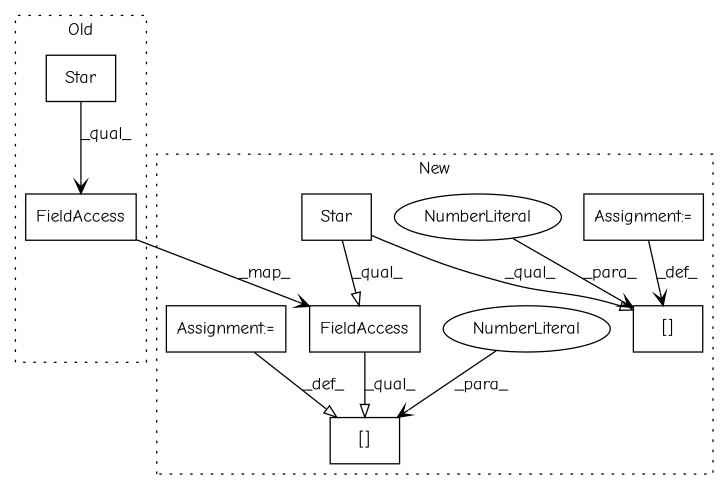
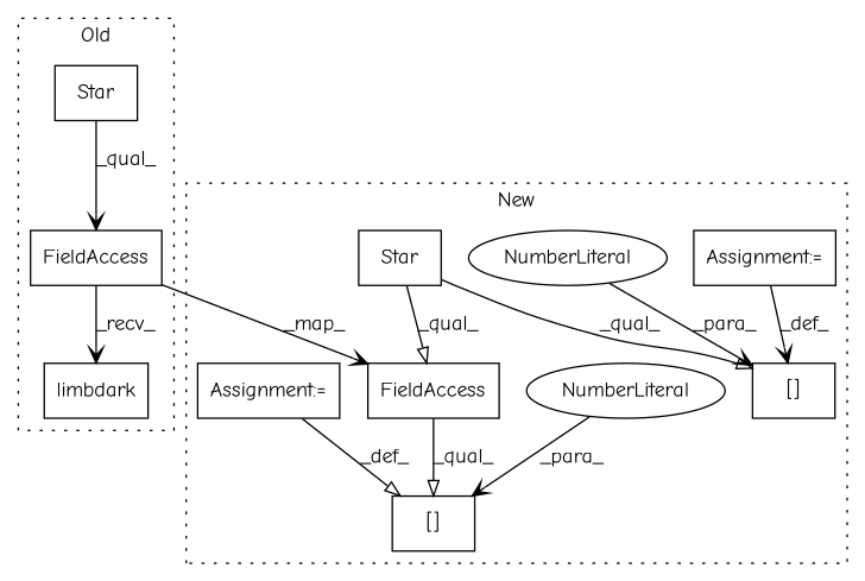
  digraph {
    fontname="Comic Neue"
    node [a=32 l=1 shape=box fontname="Comic Neue"]
    edge [arrowhead=vee fontname="Comic Neue"]
    n1 [l="5,1" label=Star s="665,675"]
+   n2 [l="9,1" label=limbdark s="691,708"]
    n3 [a=22 l=8 label=FieldAccess s=682]
    n4 [a=2 l="9,1" label="[]" s="698,708"]
    n5 [a=34 label=NumberLiteral s=707 shape=ellipse]
    n6 [l=6 label=Star s=665]
    n7 [a=2 l="9,1" label="[]" s="677,687"]
    n8 [a=34 label=NumberLiteral s=686 shape=ellipse]
    n9 [a=7 label="Assignment:=" s=709]
    n10 [a=7 label="Assignment:=" s=688]
    n11 [a=22 l=8 label=FieldAccess s=677]
    subgraph cluster_1 {
      label=Old
      style=dotted
      n1
+     n2
      n3
    }
    subgraph cluster_2 {
      label=New
      style=dotted
      n4
      n5
      n6
      n7
      n8
      n9
      n10
      n11
    }
    n1 -> n3 [label=_qual_]
+   n3 -> n2 [label=_recv_]
    n3 -> n11 [label=_map_]
    n5 -> n4 [label=_para_]
    n6 -> n4 [label=_qual_ arrowhead=onormal]
    n6 -> n11 [label=_qual_ arrowhead=onormal]
    n8 -> n7 [label=_para_]
    n9 -> n4 [label=_def_]
    n10 -> n7 [label=_def_ arrowhead=onormal]
    n11 -> n7 [label=_qual_ arrowhead=onormal]
  }
